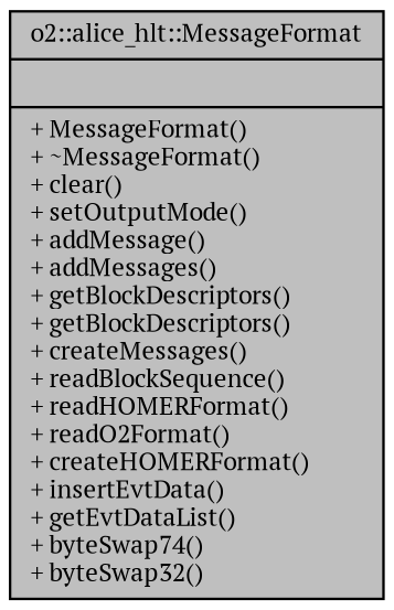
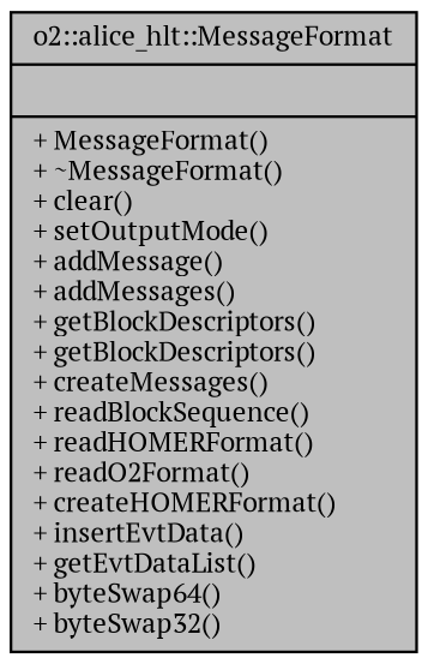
  digraph {
    fontname="PT Serif"
-   n1 [color=black fillcolor=grey75 fontcolor=black fontname="PT Serif" fontsize=10 height=0.2 label="{o2::alice_hlt::MessageFormat\n||+ MessageFormat()\l+ ~MessageFormat()\l+ clear()\l+ setOutputMode()\l+ addMessage()\l+ addMessages()\l+ getBlockDescriptors()\l+ getBlockDescriptors()\l+ createMessages()\l+ readBlockSequence()\l+ readHOMERFormat()\l+ readO2Format()\l+ createHOMERFormat()\l+ insertEvtData()\l+ getEvtDataList()\l+ byteSwap74()\l+ byteSwap32()\l}" shape=record style=filled width=0.4]
+   n1 [color=black fillcolor=grey75 fontcolor=black fontname="PT Serif" fontsize=10 height=0.2 label="{o2::alice_hlt::MessageFormat\n||+ MessageFormat()\l+ ~MessageFormat()\l+ clear()\l+ setOutputMode()\l+ addMessage()\l+ addMessages()\l+ getBlockDescriptors()\l+ getBlockDescriptors()\l+ createMessages()\l+ readBlockSequence()\l+ readHOMERFormat()\l+ readO2Format()\l+ createHOMERFormat()\l+ insertEvtData()\l+ getEvtDataList()\l+ byteSwap64()\l+ byteSwap32()\l}" shape=record style=filled width=0.4]
  }
